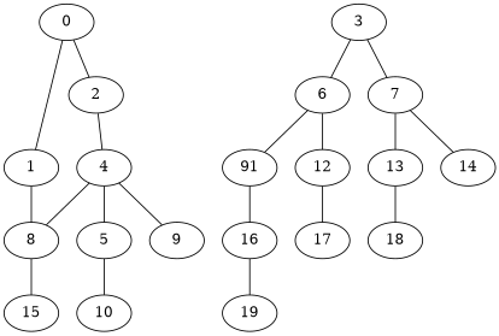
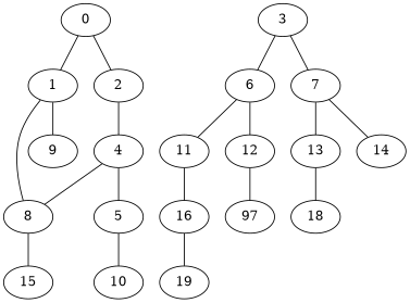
  graph {
    0
    1
    2
    8
    4
    3
    6
    7
    5
    9
    10
-   11 [label=91]
+   11
    12
    13
    14
    15
    16
-   17
+   17 [label=97]
    18
    19
    0 -- 1
    0 -- 2
    1 -- 8
    2 -- 4
    8 -- 15
    4 -- 8
    4 -- 5
-   4 -- 9
+   1 -- 9
    3 -- 6
    3 -- 7
    6 -- 11
    6 -- 12
    7 -- 13
    7 -- 14
    5 -- 10
    11 -- 16
    12 -- 17
    13 -- 18
    16 -- 19
  }
